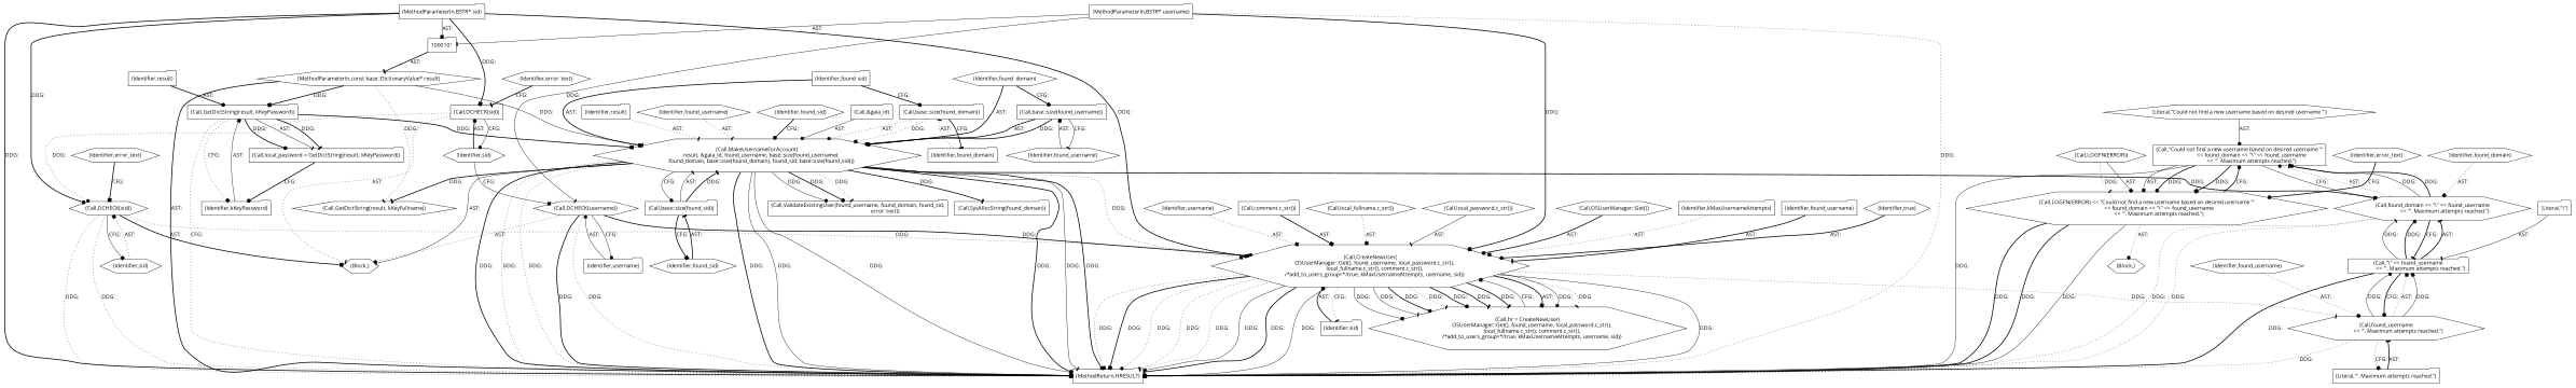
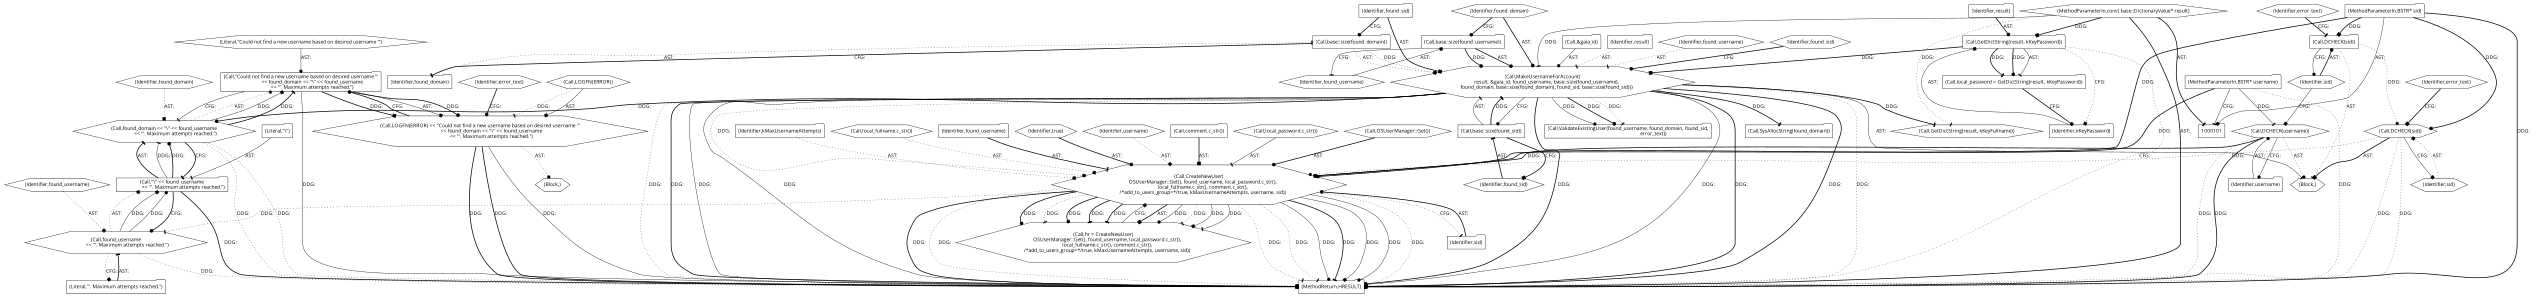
  digraph {
    fontname="Open Sans"
    node [fontname="Open Sans" shape=hexagon]
    edge [arrowhead=dot fontname="Open Sans" style=bold]
    n1 [label="(Call,\"Could not find a new username based on desired username '\"\n                 << found_domain << \"\\\" << found_username\n                 << \"'. Maximum attempts reached.\")" shape=folder]
    n2 [label="(Call,found_domain << \"\\\" << found_username\n                 << \"'. Maximum attempts reached.\")"]
    n3 [label="(Call,LOGFN(ERROR) << \"Could not find a new username based on desired username '\"\n                 << found_domain << \"\\\" << found_username\n                 << \"'. Maximum attempts reached.\")"]
    n4 [label="(MethodReturn,HRESULT)" shape=folder]
    n5 [label="(Call,\"\\\" << found_username\n                 << \"'. Maximum attempts reached.\")" shape=folder]
    n6 [label="(Block,)"]
    n7 [label="(Call,found_username\n                 << \"'. Maximum attempts reached.\")"]
    n8 [label="(Call,MakeUsernameForAccount(\n      result, &gaia_id, found_username, base::size(found_username),\n      found_domain, base::size(found_domain), found_sid, base::size(found_sid)))"]
    n9 [label="(Call,base::size(found_sid))" shape=folder]
    n10 [label="(Call,CreateNewUser(\n      OSUserManager::Get(), found_username, local_password.c_str(),\n      local_fullname.c_str(), comment.c_str(),\n      /*add_to_users_group=*/true, kMaxUsernameAttempts, username, sid))"]
    n11 [label="(Call,GetDictString(result, kKeyFullname))"]
    n12 [label="(Call,ValidateExistingUser(found_username, found_domain, found_sid,\n                                      error_text))" shape=folder]
    n13 [label="(Call,SysAllocString(found_domain))" shape=folder]
    n14 [label="(Block,)"]
    n15 [label="(Identifier,found_sid)"]
    n16 [label="(Identifier,sid)" shape=folder]
    n17 [label="(Call,hr = CreateNewUser(\n      OSUserManager::Get(), found_username, local_password.c_str(),\n      local_fullname.c_str(), comment.c_str(),\n      /*add_to_users_group=*/true, kMaxUsernameAttempts, username, sid))"]
    n18 [label="(Call,GetDictString(result, kKeyPassword))" shape=folder]
    n19 [label="(Call,local_password = GetDictString(result, kKeyPassword))" shape=folder]
    n20 [label="(Identifier,kKeyPassword)" shape=folder]
    n21 [label="(MethodParameterIn,const base::DictionaryValue* result)"]
    1000101 [shape=folder]
    n23 [label="(Call,base::size(found_username))" shape=folder]
    n24 [label="(Identifier,found_username)"]
    n25 [label="(Call,base::size(found_domain))" shape=folder]
    n26 [label="(Identifier,found_domain)" shape=folder]
    n27 [label="(Literal,\"'. Maximum attempts reached.\")" shape=folder]
    n28 [label="(Call,DCHECK(username))"]
    n29 [label="(Identifier,username)" shape=folder]
    n30 [label="(MethodParameterIn,BSTR* username)" shape=folder]
    n31 [label="(Call,DCHECK(sid))"]
    n32 [label="(Identifier,sid)"]
    n33 [label="(Call,DCHECK(sid))" shape=folder]
    n34 [label="(Identifier,sid)"]
    n35 [label="(MethodParameterIn,BSTR* sid)" shape=folder]
    n36 [label="(Identifier,result)" shape=folder]
    n37 [label="(Identifier,result)" shape=folder]
    n38 [label="(Identifier,found_username)"]
    n39 [label="(Call,OSUserManager::Get())"]
    n40 [label="(Identifier,kMaxUsernameAttempts)" shape=folder]
    n41 [label="(Identifier,found_sid)"]
    n42 [label="(Identifier,found_domain)"]
    n43 [label="(Identifier,found_username)"]
    n44 [label="(Identifier,found_username)" shape=folder]
    n45 [label="(Identifier,error_text)"]
    n46 [label="(Identifier,error_text)"]
    n47 [label="(Identifier,true)"]
    n48 [label="(Identifier,error_text)"]
    n49 [label="(Identifier,username)"]
    n50 [label="(Call,LOGFN(ERROR))"]
    n51 [label="(Identifier,found_sid)" shape=folder]
    n52 [label="(Call,comment.c_str())" shape=folder]
    n53 [label="(Identifier,found_domain)"]
    n54 [label="(Call,local_fullname.c_str())"]
    n55 [label="(Call,local_password.c_str())"]
    n56 [label="(Literal,\"Could not find a new username based on desired username '\")"]
    n57 [label="(Call,&gaia_id)" shape=folder]
    n58 [label="(Literal,\"\\\")" shape=folder]
    n1 -> n2 [arrowhead=tee label="CFG: " style=solid]
    n1 -> n3 [arrowhead=box label="AST: " style=solid]
    n1 -> n3 [label="DDG: "]
    n1 -> n3 [arrowhead=box label="DDG: "]
    n1 -> n4 [label="DDG: " style=solid]
    n2 -> n1 [label="AST: " style=dotted]
    n2 -> n1 [arrowhead=box label="DDG: " style=solid]
    n2 -> n1 [arrowhead=tee label="DDG: "]
    n2 -> n4 [label="DDG: " style=dotted]
    n2 -> n4 [arrowhead=box label="DDG: " style=dotted]
    n2 -> n5 [arrowhead=tee label="CFG: "]
    n3 -> n1 [label="CFG: "]
    n3 -> n4 [label="DDG: "]
    n3 -> n4 [label="DDG: "]
    n3 -> n4 [arrowhead=box label="DDG: " style=solid]
    n3 -> n6 [label="AST: " style=dotted]
    n5 -> n2 [arrowhead=tee label="AST: "]
    n5 -> n2 [arrowhead=tee label="DDG: " style=solid]
    n5 -> n2 [label="DDG: "]
    n5 -> n4 [arrowhead=box label="DDG: "]
    n5 -> n7 [label="CFG: "]
    n7 -> n4 [arrowhead=box label="DDG: " style=dotted]
    n7 -> n5 [arrowhead=box label="AST: " style=dotted]
    n7 -> n5 [arrowhead=box label="DDG: " style=solid]
    n7 -> n5 [label="DDG: " style=solid]
    n7 -> n27 [arrowhead=box label="CFG: " style=dotted]
    n8 -> n2 [label="DDG: "]
    n8 -> n4 [arrowhead=box label="DDG: " style=dotted]
    n8 -> n4 [arrowhead=tee label="DDG: " style=dotted]
    n8 -> n4 [arrowhead=box label="DDG: "]
    n8 -> n4 [label="DDG: " style=solid]
    n8 -> n4 [label="DDG: " style=solid]
    n8 -> n4 [label="DDG: "]
    n8 -> n4 [arrowhead=tee label="DDG: " style=solid]
    n8 -> n4 [label="DDG: "]
    n8 -> n4 [arrowhead=tee label="DDG: "]
    n8 -> n9 [label="CFG: " style=solid]
    n8 -> n10 [arrowhead=box label="DDG: " style=dotted]
    n8 -> n11 [arrowhead=tee label="DDG: "]
    n8 -> n12 [label="DDG: "]
    n8 -> n12 [arrowhead=tee label="DDG: " style=dotted]
    n8 -> n12 [label="DDG: " style=solid]
    n8 -> n13 [arrowhead=tee label="DDG: "]
    n8 -> n14 [arrowhead=tee label="AST: " style=solid]
    n9 -> n8 [arrowhead=tee label="AST: " style=solid]
    n9 -> n8 [arrowhead=tee label="DDG: "]
    n9 -> n15 [arrowhead=box label="CFG: "]
    n10 -> n4 [arrowhead=box label="DDG: " style=solid]
    n10 -> n4 [label="DDG: " style=solid]
    n10 -> n4 [arrowhead=box label="DDG: " style=dotted]
    n10 -> n4 [arrowhead=box label="DDG: "]
    n10 -> n4 [label="DDG: " style=dotted]
    n10 -> n4 [arrowhead=tee label="DDG: " style=dotted]
    n10 -> n4 [arrowhead=tee label="DDG: " style=dotted]
    n10 -> n4 [label="DDG: " style=solid]
    n10 -> n4 [arrowhead=tee label="DDG: "]
    n10 -> n7 [arrowhead=tee label="DDG: " style=dotted]
    n10 -> n16 [arrowhead=tee label="CFG: " style=dotted]
    n10 -> n17 [arrowhead=box label="AST: "]
    n10 -> n17 [label="DDG: " style=solid]
    n10 -> n17 [arrowhead=tee label="DDG: " style=dotted]
    n10 -> n17 [arrowhead=box label="DDG: " style=solid]
    n10 -> n17 [arrowhead=tee label="DDG: " style=solid]
    n10 -> n17 [label="DDG: "]
    n10 -> n17 [arrowhead=tee label="DDG: " style=dotted]
    n10 -> n17 [label="DDG: "]
    n10 -> n17 [arrowhead=tee label="DDG: "]
    n10 -> n17 [arrowhead=tee label="DDG: "]
    n15 -> n9 [arrowhead=tee label="AST: "]
    n16 -> n10 [label="AST: "]
    n17 -> n10 [arrowhead=box label="CFG: " style=solid]
    n18 -> n4 [label="CFG: " style=dotted]
    n18 -> n8 [arrowhead=box label="DDG: "]
    n18 -> n19 [arrowhead=tee label="AST: " style=solid]
    n18 -> n19 [arrowhead=tee label="DDG: "]
    n18 -> n19 [label="DDG: "]
    n18 -> n20 [arrowhead=box label="CFG: " style=dotted]
    n19 -> n20 [label="CFG: "]
    n20 -> n18 [arrowhead=box label="AST: " style=solid]
    n21 -> n4 [arrowhead=tee label="AST: "]
    n21 -> n8 [arrowhead=tee label="DDG: " style=solid]
    n21 -> n11 [arrowhead=tee label="DDG: " style=dotted]
    n21 -> n18 [arrowhead=box label="DDG: "]
-   1000101 -> n21 [arrowhead=tee label="AST: "]
+   n21 -> 1000101 [arrowhead=tee label="AST: "]
    n23 -> n8 [label="AST: "]
    n23 -> n8 [label="DDG: "]
    n23 -> n24 [arrowhead=tee label="CFG: " style=solid]
    n24 -> n23 [arrowhead=box label="AST: " style=solid]
    n25 -> n8 [label="AST: " style=dotted]
    n25 -> n8 [arrowhead=box label="DDG: " style=dotted]
    n25 -> n26 [arrowhead=tee label="CFG: "]
    n26 -> n25 [arrowhead=tee label="AST: " style=dotted]
    n27 -> n7 [arrowhead=tee label="AST: "]
    n28 -> n4 [label="DDG: "]
    n28 -> n4 [arrowhead=box label="DDG: " style=dotted]
    n28 -> n10 [label="DDG: "]
    n28 -> n14 [label="AST: " style=dotted]
    n28 -> n29 [label="CFG: " style=solid]
    n29 -> n28 [label="AST: " style=solid]
    n30 -> n4 [arrowhead=tee label="DDG: " style=dotted]
    n30 -> n10 [arrowhead=box label="DDG: "]
-   n30 -> 1000101 [arrowhead=tee label="AST: " style=solid]
+   n30 -> 1000101 [arrowhead=tee label="CFG: " style=solid]
    n30 -> n28 [arrowhead=tee label="DDG: " style=solid]
    n31 -> n4 [label="DDG: " style=dotted]
    n31 -> n4 [arrowhead=tee label="DDG: " style=dotted]
    n31 -> n10 [label="DDG: " style=dotted]
    n31 -> n14 [arrowhead=box label="AST: "]
    n31 -> n32 [arrowhead=box label="CFG: " style=solid]
    n32 -> n31 [arrowhead=box label="AST: " style=dotted]
    n33 -> n14 [arrowhead=tee label="AST: " style=dotted]
    n33 -> n31 [label="DDG: " style=dotted]
    n33 -> n34 [label="CFG: " style=solid]
    n34 -> n28 [arrowhead=box label="CFG: " style=solid]
    n34 -> n33 [label="AST: "]
    n35 -> n4 [arrowhead=box label="DDG: "]
    n35 -> n10 [label="DDG: "]
    n35 -> 1000101 [arrowhead=box label="AST: " style=solid]
    n35 -> n31 [label="DDG: "]
    n35 -> n33 [arrowhead=box label="DDG: "]
    n36 -> n18 [label="AST: "]
    n37 -> n8 [arrowhead=tee label="AST: " style=dotted]
    n38 -> n8 [arrowhead=tee label="AST: " style=dotted]
    n39 -> n10 [label="AST: "]
    n40 -> n10 [arrowhead=box label="AST: " style=dotted]
    n41 -> n8 [label="CFG: "]
    n42 -> n2 [arrowhead=box label="AST: " style=dotted]
    n43 -> n7 [arrowhead=box label="AST: " style=dotted]
    n44 -> n10 [arrowhead=tee label="AST: "]
    n45 -> n33 [arrowhead=tee label="CFG: "]
    n46 -> n31 [arrowhead=box label="CFG: "]
    n47 -> n10 [label="AST: "]
    n48 -> n3 [label="CFG: "]
    n49 -> n10 [arrowhead=box label="AST: " style=dotted]
    n50 -> n3 [arrowhead=box label="AST: " style=solid]
    n50 -> n3 [arrowhead=tee label="DDG: " style=dotted]
    n51 -> n8 [arrowhead=box label="AST: "]
    n51 -> n25 [label="CFG: "]
    n52 -> n10 [arrowhead=box label="AST: "]
    n53 -> n8 [label="AST: "]
    n53 -> n23 [label="CFG: "]
    n54 -> n10 [arrowhead=box label="AST: " style=dotted]
    n55 -> n10 [arrowhead=tee label="AST: " style=solid]
    n56 -> n1 [label="AST: " style=solid]
    n57 -> n8 [label="AST: " style=solid]
    n58 -> n5 [arrowhead=tee label="AST: " style=solid]
  }
